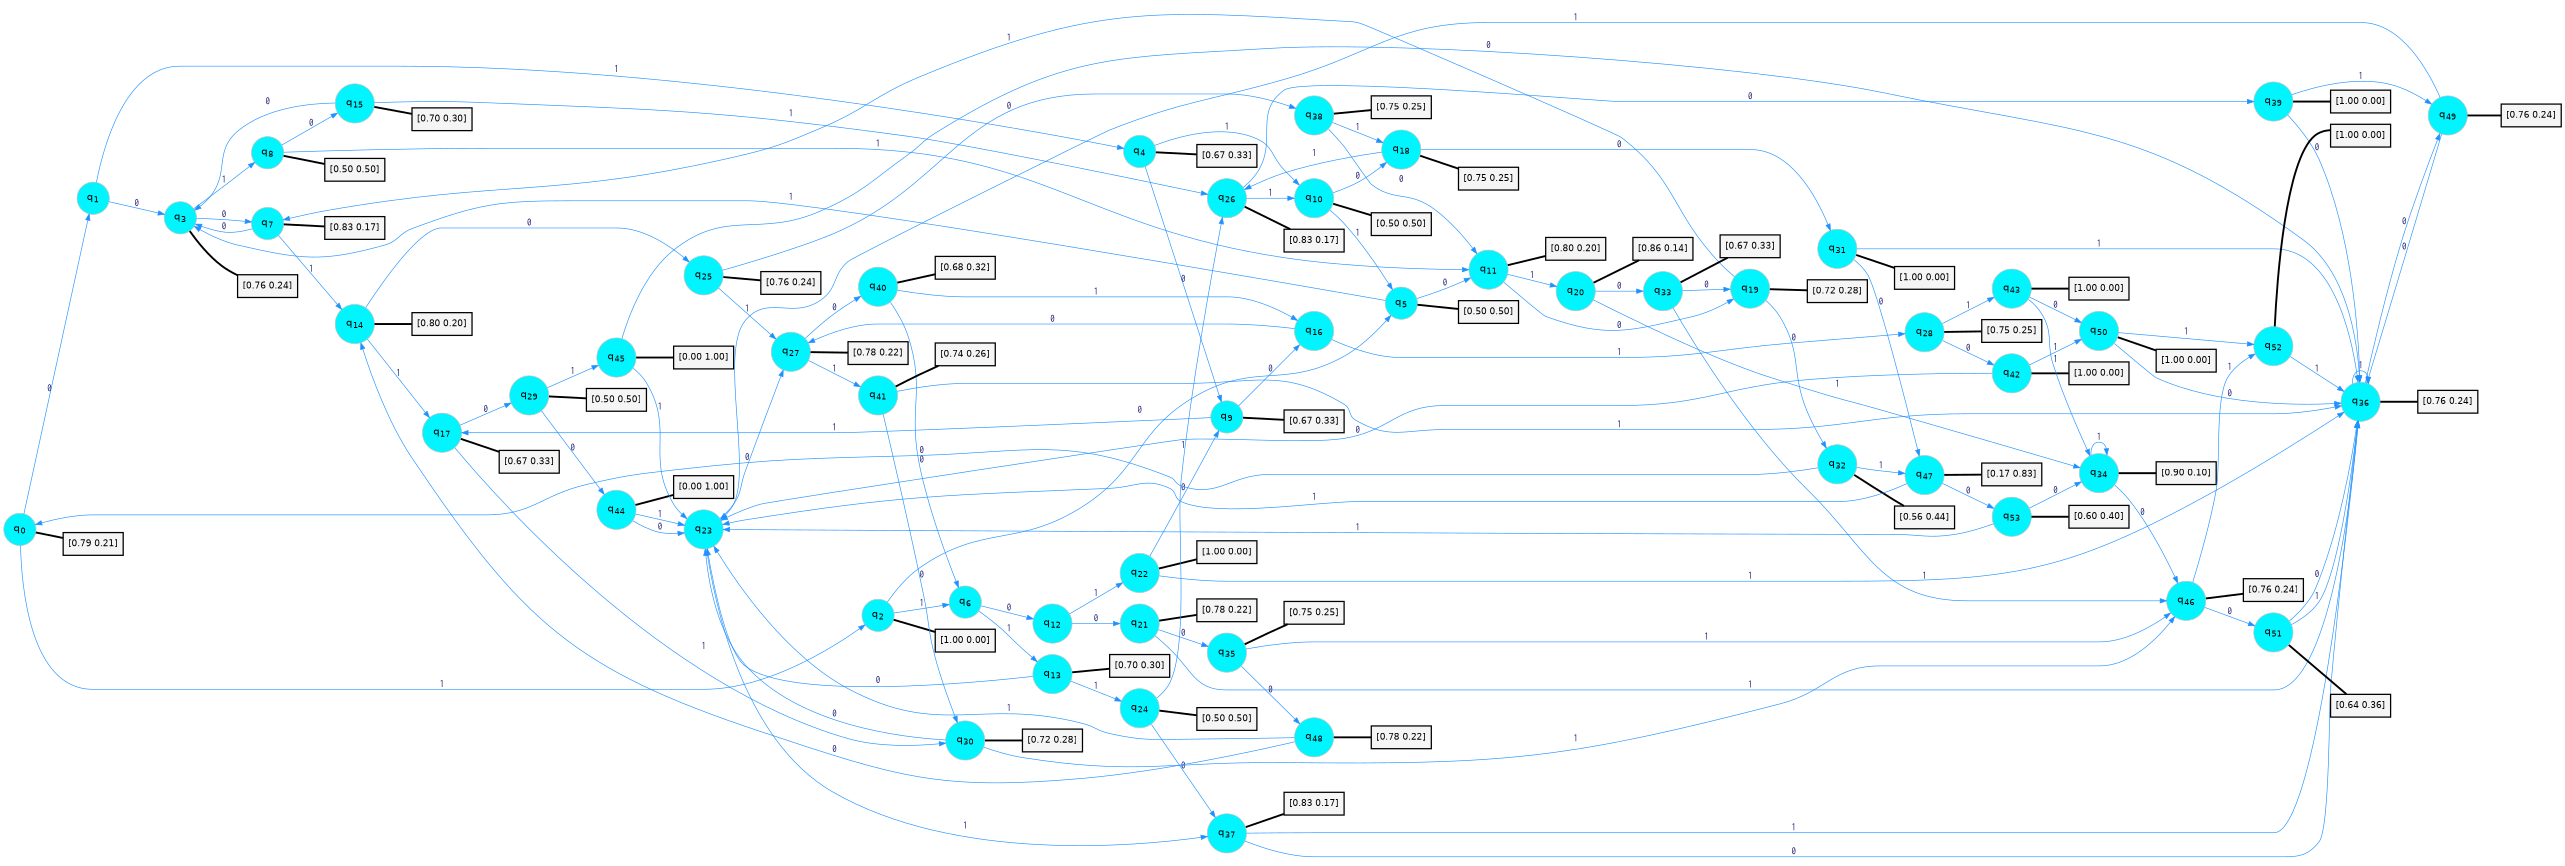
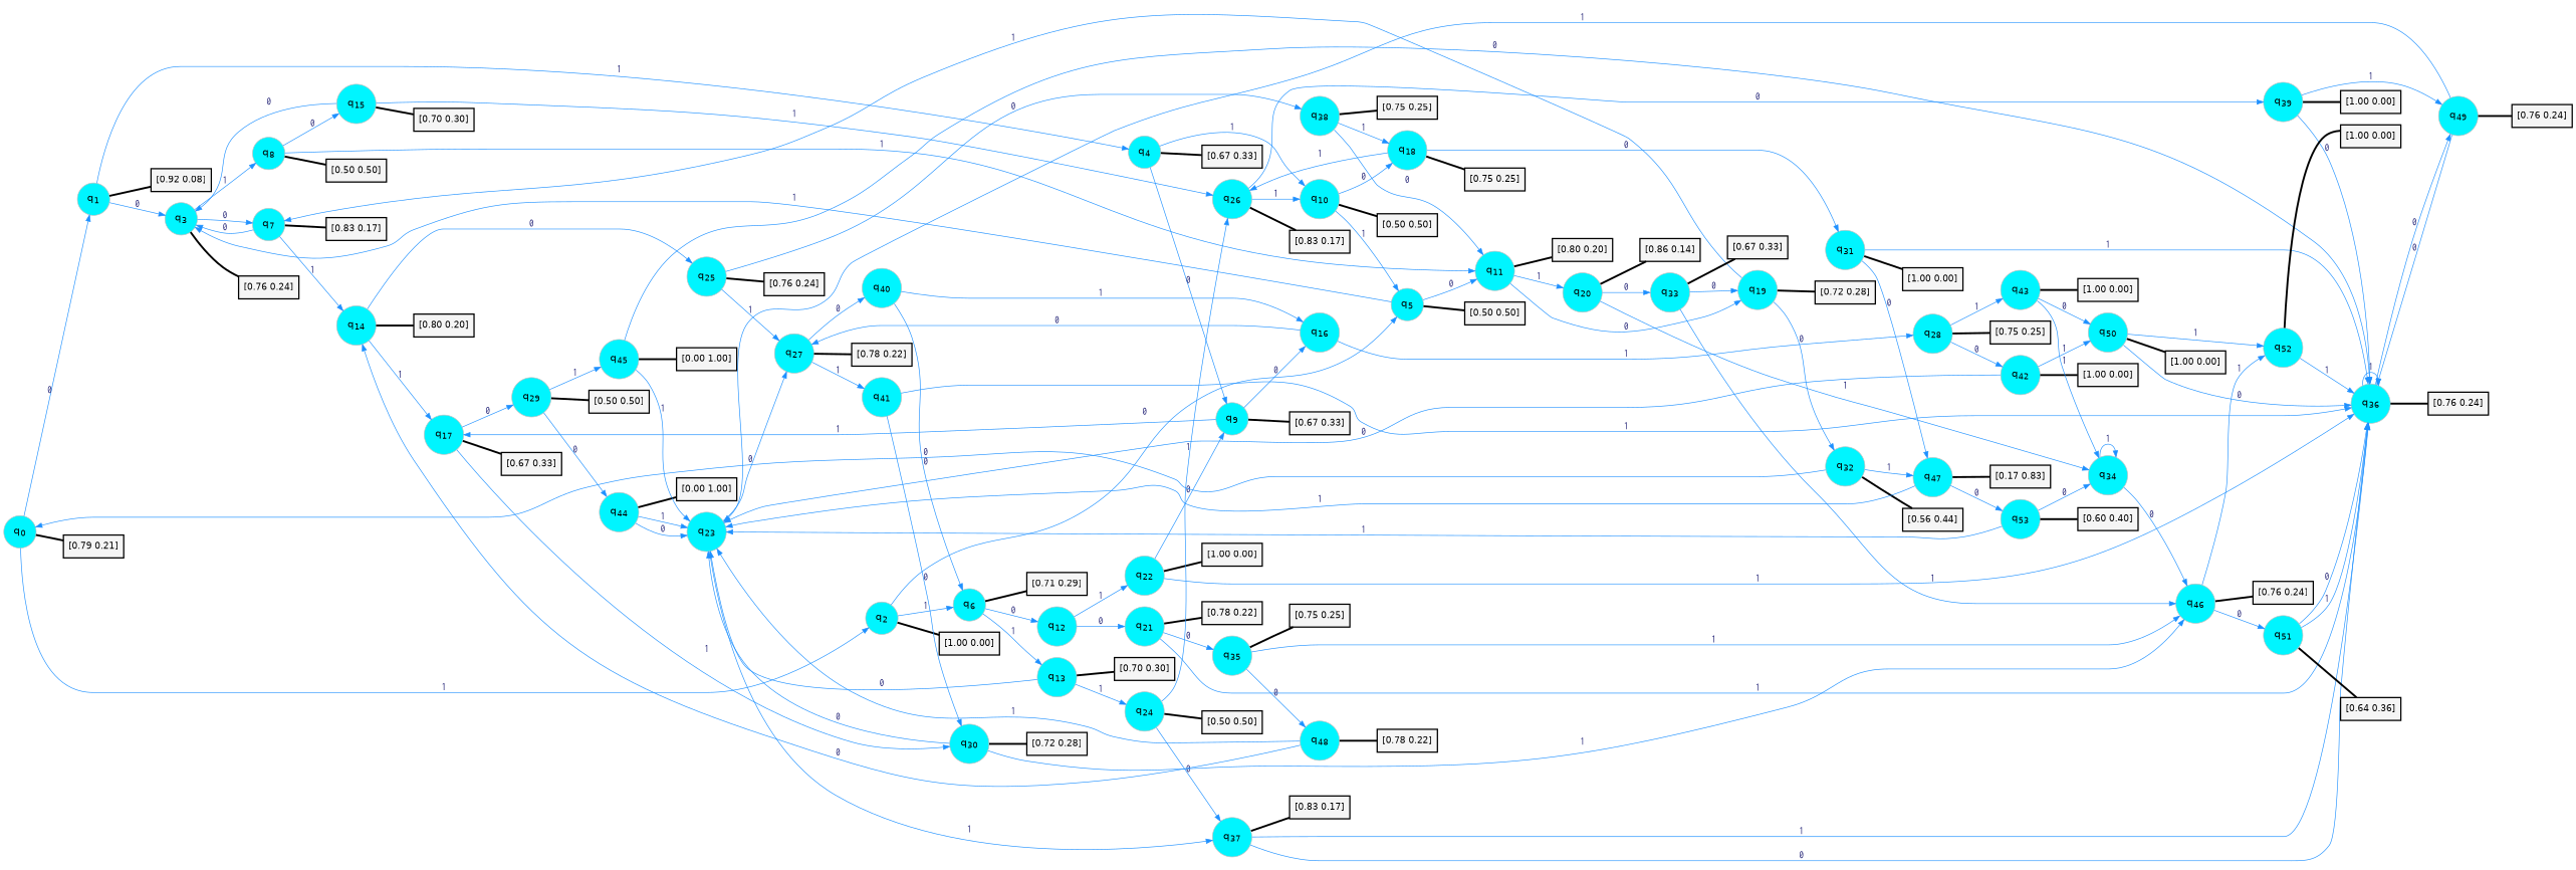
  digraph {
    rankdir=LR
    node [color=gray fillcolor=turquoise1 fontcolor=black fontname=Helvetica fontsize=16 fontweight=bold shape=circle style=filled]
    edge [arrowsize=1 color=dodgerblue1 fontcolor=midnightblue fontname=courier fontweight=bold penwidth=1 style=solid weight=20]
    n1 [label=<q<SUB>0</SUB>>]
    n2 [label=<q<SUB>1</SUB>>]
    n3 [label=<q<SUB>2</SUB>>]
    n4 [color=black fillcolor=whitesmoke fontsize=14 label="[0.79 0.21]" penwidth=2 shape=box]
    n5 [label=<q<SUB>3</SUB>>]
    n6 [label=<q<SUB>4</SUB>>]
+   n7 [color=black fillcolor=whitesmoke fontsize=14 label="[0.92 0.08]" penwidth=2 shape=box]
    n8 [label=<q<SUB>5</SUB>>]
    n9 [label=<q<SUB>6</SUB>>]
    n10 [color=black fillcolor=whitesmoke fontsize=14 label="[1.00 0.00]" penwidth=2 shape=box]
    n11 [label=<q<SUB>7</SUB>>]
    n12 [label=<q<SUB>8</SUB>>]
    n13 [color=black fillcolor=whitesmoke fontsize=14 label="[0.76 0.24]" penwidth=2 shape=box]
    n14 [label=<q<SUB>9</SUB>>]
    n15 [label=<q<SUB>10</SUB>>]
    n16 [color=black fillcolor=whitesmoke fontsize=14 label="[0.67 0.33]" penwidth=2 shape=box]
    n17 [label=<q<SUB>11</SUB>>]
    n18 [color=black fillcolor=whitesmoke fontsize=14 label="[0.50 0.50]" penwidth=2 shape=box]
    n19 [label=<q<SUB>12</SUB>>]
    n20 [label=<q<SUB>13</SUB>>]
+   n21 [color=black fillcolor=whitesmoke fontsize=14 label="[0.71 0.29]" penwidth=2 shape=box]
    n22 [label=<q<SUB>14</SUB>>]
    n23 [color=black fillcolor=whitesmoke fontsize=14 label="[0.83 0.17]" penwidth=2 shape=box]
    n24 [label=<q<SUB>15</SUB>>]
    n25 [color=black fillcolor=whitesmoke fontsize=14 label="[0.50 0.50]" penwidth=2 shape=box]
    n26 [label=<q<SUB>16</SUB>>]
    n27 [label=<q<SUB>17</SUB>>]
    n28 [color=black fillcolor=whitesmoke fontsize=14 label="[0.67 0.33]" penwidth=2 shape=box]
    n29 [label=<q<SUB>18</SUB>>]
    n30 [color=black fillcolor=whitesmoke fontsize=14 label="[0.50 0.50]" penwidth=2 shape=box]
    n31 [label=<q<SUB>19</SUB>>]
    n32 [label=<q<SUB>20</SUB>>]
    n33 [color=black fillcolor=whitesmoke fontsize=14 label="[0.80 0.20]" penwidth=2 shape=box]
    n34 [label=<q<SUB>21</SUB>>]
    n35 [label=<q<SUB>22</SUB>>]
    n36 [label=<q<SUB>23</SUB>>]
    n37 [label=<q<SUB>24</SUB>>]
    n38 [color=black fillcolor=whitesmoke fontsize=14 label="[0.70 0.30]" penwidth=2 shape=box]
    n39 [label=<q<SUB>25</SUB>>]
    n40 [color=black fillcolor=whitesmoke fontsize=14 label="[0.80 0.20]" penwidth=2 shape=box]
    n41 [label=<q<SUB>26</SUB>>]
    n42 [color=black fillcolor=whitesmoke fontsize=14 label="[0.70 0.30]" penwidth=2 shape=box]
    n43 [label=<q<SUB>27</SUB>>]
    n44 [label=<q<SUB>28</SUB>>]
    n45 [label=<q<SUB>29</SUB>>]
    n46 [label=<q<SUB>30</SUB>>]
    n47 [color=black fillcolor=whitesmoke fontsize=14 label="[0.67 0.33]" penwidth=2 shape=box]
    n48 [label=<q<SUB>31</SUB>>]
    n49 [color=black fillcolor=whitesmoke fontsize=14 label="[0.75 0.25]" penwidth=2 shape=box]
    n50 [label=<q<SUB>32</SUB>>]
    n51 [color=black fillcolor=whitesmoke fontsize=14 label="[0.72 0.28]" penwidth=2 shape=box]
    n52 [label=<q<SUB>33</SUB>>]
    n53 [label=<q<SUB>34</SUB>>]
    n54 [color=black fillcolor=whitesmoke fontsize=14 label="[0.86 0.14]" penwidth=2 shape=box]
    n55 [label=<q<SUB>35</SUB>>]
    n56 [label=<q<SUB>36</SUB>>]
    n57 [color=black fillcolor=whitesmoke fontsize=14 label="[0.78 0.22]" penwidth=2 shape=box]
    n58 [color=black fillcolor=whitesmoke fontsize=14 label="[1.00 0.00]" penwidth=2 shape=box]
    n59 [label=<q<SUB>37</SUB>>]
    n60 [color=black fillcolor=whitesmoke fontsize=14 label="[0.50 0.50]" penwidth=2 shape=box]
    n61 [label=<q<SUB>38</SUB>>]
    n62 [color=black fillcolor=whitesmoke fontsize=14 label="[0.76 0.24]" penwidth=2 shape=box]
    n63 [label=<q<SUB>39</SUB>>]
    n64 [color=black fillcolor=whitesmoke fontsize=14 label="[0.83 0.17]" penwidth=2 shape=box]
    n65 [label=<q<SUB>40</SUB>>]
    n66 [label=<q<SUB>41</SUB>>]
    n67 [color=black fillcolor=whitesmoke fontsize=14 label="[0.78 0.22]" penwidth=2 shape=box]
    n68 [label=<q<SUB>42</SUB>>]
    n69 [label=<q<SUB>43</SUB>>]
    n70 [color=black fillcolor=whitesmoke fontsize=14 label="[0.75 0.25]" penwidth=2 shape=box]
    n71 [label=<q<SUB>44</SUB>>]
    n72 [label=<q<SUB>45</SUB>>]
    n73 [color=black fillcolor=whitesmoke fontsize=14 label="[0.50 0.50]" penwidth=2 shape=box]
    n74 [label=<q<SUB>46</SUB>>]
    n75 [color=black fillcolor=whitesmoke fontsize=14 label="[0.72 0.28]" penwidth=2 shape=box]
    n76 [label=<q<SUB>47</SUB>>]
    n77 [color=black fillcolor=whitesmoke fontsize=14 label="[1.00 0.00]" penwidth=2 shape=box]
    n78 [color=black fillcolor=whitesmoke fontsize=14 label="[0.56 0.44]" penwidth=2 shape=box]
    n79 [color=black fillcolor=whitesmoke fontsize=14 label="[0.67 0.33]" penwidth=2 shape=box]
-   n80 [color=black fillcolor=whitesmoke fontsize=14 label="[0.90 0.10]" penwidth=2 shape=box]
    n81 [label=<q<SUB>48</SUB>>]
    n82 [color=black fillcolor=whitesmoke fontsize=14 label="[0.75 0.25]" penwidth=2 shape=box]
    n83 [label=<q<SUB>49</SUB>>]
    n84 [color=black fillcolor=whitesmoke fontsize=14 label="[0.76 0.24]" penwidth=2 shape=box]
    n85 [color=black fillcolor=whitesmoke fontsize=14 label="[0.83 0.17]" penwidth=2 shape=box]
    n86 [color=black fillcolor=whitesmoke fontsize=14 label="[0.75 0.25]" penwidth=2 shape=box]
    n87 [color=black fillcolor=whitesmoke fontsize=14 label="[1.00 0.00]" penwidth=2 shape=box]
-   n88 [color=black fillcolor=whitesmoke fontsize=14 label="[0.68 0.32]" penwidth=2 shape=box]
-   n89 [color=black fillcolor=whitesmoke fontsize=14 label="[0.74 0.26]" penwidth=2 shape=box]
    n90 [label=<q<SUB>50</SUB>>]
    n91 [color=black fillcolor=whitesmoke fontsize=14 label="[1.00 0.00]" penwidth=2 shape=box]
    n92 [color=black fillcolor=whitesmoke fontsize=14 label="[1.00 0.00]" penwidth=2 shape=box]
    n93 [color=black fillcolor=whitesmoke fontsize=14 label="[0.00 1.00]" penwidth=2 shape=box]
    n94 [color=black fillcolor=whitesmoke fontsize=14 label="[0.00 1.00]" penwidth=2 shape=box]
    n95 [label=<q<SUB>51</SUB>>]
    n96 [label=<q<SUB>52</SUB>>]
    n97 [color=black fillcolor=whitesmoke fontsize=14 label="[0.76 0.24]" penwidth=2 shape=box]
    n98 [label=<q<SUB>53</SUB>>]
    n99 [color=black fillcolor=whitesmoke fontsize=14 label="[0.17 0.83]" penwidth=2 shape=box]
    n100 [color=black fillcolor=whitesmoke fontsize=14 label="[0.78 0.22]" penwidth=2 shape=box]
    n101 [color=black fillcolor=whitesmoke fontsize=14 label="[0.76 0.24]" penwidth=2 shape=box]
    n102 [color=black fillcolor=whitesmoke fontsize=14 label="[1.00 0.00]" penwidth=2 shape=box]
    n103 [color=black fillcolor=whitesmoke fontsize=14 label="[0.64 0.36]" penwidth=2 shape=box]
    n104 [color=black fillcolor=whitesmoke fontsize=14 label="[1.00 0.00]" penwidth=2 shape=box]
    n105 [color=black fillcolor=whitesmoke fontsize=14 label="[0.60 0.40]" penwidth=2 shape=box]
    n1 -> n2 [label=0]
    n1 -> n3 [label=1]
    n1 -> n4 [arrowhead=none color=black penwidth=3]
    n2 -> n5 [label=0]
    n2 -> n6 [label=1]
+   n2 -> n7 [arrowhead=none color=black penwidth=3]
    n3 -> n8 [label=0]
    n3 -> n9 [label=1]
    n3 -> n10 [arrowhead=none color=black penwidth=3]
    n5 -> n11 [label=0]
    n5 -> n12 [label=1]
    n5 -> n13 [arrowhead=none color=black penwidth=3]
    n6 -> n14 [label=0]
    n6 -> n15 [label=1]
    n6 -> n16 [arrowhead=none color=black penwidth=3]
    n8 -> n5 [label=1]
    n8 -> n17 [label=0]
    n8 -> n18 [arrowhead=none color=black penwidth=3]
    n9 -> n19 [label=0]
    n9 -> n20 [label=1]
+   n9 -> n21 [arrowhead=none color=black penwidth=3]
    n11 -> n5 [label=0]
    n11 -> n22 [label=1]
    n11 -> n23 [arrowhead=none color=black penwidth=3]
    n12 -> n17 [label=1]
    n12 -> n24 [label=0]
    n12 -> n25 [arrowhead=none color=black penwidth=3]
    n14 -> n26 [label=0]
    n14 -> n27 [label=1]
    n14 -> n28 [arrowhead=none color=black penwidth=3]
    n15 -> n8 [label=1]
    n15 -> n29 [label=0]
    n15 -> n30 [arrowhead=none color=black penwidth=3]
    n17 -> n31 [label=0]
    n17 -> n32 [label=1]
    n17 -> n33 [arrowhead=none color=black penwidth=3]
    n19 -> n34 [label=0]
    n19 -> n35 [label=1]
    n20 -> n36 [label=0]
    n20 -> n37 [label=1]
    n20 -> n38 [arrowhead=none color=black penwidth=3]
    n22 -> n27 [label=1]
    n22 -> n39 [label=0]
    n22 -> n40 [arrowhead=none color=black penwidth=3]
    n24 -> n5 [label=0]
    n24 -> n41 [label=1]
    n24 -> n42 [arrowhead=none color=black penwidth=3]
    n26 -> n43 [label=0]
    n26 -> n44 [label=1]
    n27 -> n45 [label=0]
    n27 -> n46 [label=1]
    n27 -> n47 [arrowhead=none color=black penwidth=3]
    n29 -> n41 [label=1]
    n29 -> n48 [label=0]
    n29 -> n49 [arrowhead=none color=black penwidth=3]
    n31 -> n11 [label=1]
    n31 -> n50 [label=0]
    n31 -> n51 [arrowhead=none color=black penwidth=3]
    n32 -> n52 [label=0]
    n32 -> n53 [label=1]
    n32 -> n54 [arrowhead=none color=black penwidth=3]
    n34 -> n55 [label=0]
    n34 -> n56 [label=1]
    n34 -> n57 [arrowhead=none color=black penwidth=3]
    n35 -> n14 [label=0]
    n35 -> n56 [label=1]
    n35 -> n58 [arrowhead=none color=black penwidth=3]
    n36 -> n43 [label=0]
    n36 -> n59 [label=1]
    n37 -> n41 [label=1]
    n37 -> n59 [label=0]
    n37 -> n60 [arrowhead=none color=black penwidth=3]
    n39 -> n43 [label=1]
    n39 -> n61 [label=0]
    n39 -> n62 [arrowhead=none color=black penwidth=3]
    n41 -> n15 [label=1]
    n41 -> n63 [label=0]
    n41 -> n64 [arrowhead=none color=black penwidth=3]
    n43 -> n65 [label=0]
    n43 -> n66 [label=1]
    n43 -> n67 [arrowhead=none color=black penwidth=3]
    n44 -> n68 [label=0]
    n44 -> n69 [label=1]
    n44 -> n70 [arrowhead=none color=black penwidth=3]
    n45 -> n71 [label=0]
    n45 -> n72 [label=1]
    n45 -> n73 [arrowhead=none color=black penwidth=3]
    n46 -> n36 [label=0]
    n46 -> n74 [label=1]
    n46 -> n75 [arrowhead=none color=black penwidth=3]
    n48 -> n56 [label=1]
    n48 -> n76 [label=0]
    n48 -> n77 [arrowhead=none color=black penwidth=3]
    n50 -> n1 [label=0]
    n50 -> n76 [label=1]
    n50 -> n78 [arrowhead=none color=black penwidth=3]
    n52 -> n31 [label=0]
    n52 -> n74 [label=1]
    n52 -> n79 [arrowhead=none color=black penwidth=3]
    n53 -> n53 [label=1]
    n53 -> n74 [label=0]
-   n53 -> n80 [arrowhead=none color=black penwidth=3]
    n55 -> n74 [label=1]
    n55 -> n81 [label=0]
    n55 -> n82 [arrowhead=none color=black penwidth=3]
    n56 -> n56 [label=1]
    n56 -> n83 [label=0]
    n56 -> n84 [arrowhead=none color=black penwidth=3]
    n59 -> n56 [label=0]
    n59 -> n56 [label=1]
    n59 -> n85 [arrowhead=none color=black penwidth=3]
    n61 -> n17 [label=0]
    n61 -> n29 [label=1]
    n61 -> n86 [arrowhead=none color=black penwidth=3]
    n63 -> n56 [label=0]
    n63 -> n83 [label=1]
    n63 -> n87 [arrowhead=none color=black penwidth=3]
    n65 -> n9 [label=0]
    n65 -> n26 [label=1]
-   n65 -> n88 [arrowhead=none color=black penwidth=3]
    n66 -> n46 [label=0]
    n66 -> n56 [label=1]
-   n66 -> n89 [arrowhead=none color=black penwidth=3]
    n68 -> n36 [label=0]
    n68 -> n90 [label=1]
    n68 -> n91 [arrowhead=none color=black penwidth=3]
    n69 -> n53 [label=1]
    n69 -> n90 [label=0]
    n69 -> n92 [arrowhead=none color=black penwidth=3]
    n71 -> n36 [label=0]
    n71 -> n36 [label=1]
    n71 -> n93 [arrowhead=none color=black penwidth=3]
    n72 -> n36 [label=1]
    n72 -> n56 [label=0]
    n72 -> n94 [arrowhead=none color=black penwidth=3]
    n74 -> n95 [label=0]
    n74 -> n96 [label=1]
    n74 -> n97 [arrowhead=none color=black penwidth=3]
    n76 -> n36 [label=1]
    n76 -> n98 [label=0]
    n76 -> n99 [arrowhead=none color=black penwidth=3]
    n81 -> n22 [label=0]
    n81 -> n36 [label=1]
    n81 -> n100 [arrowhead=none color=black penwidth=3]
    n83 -> n36 [label=1]
    n83 -> n56 [label=0]
    n83 -> n101 [arrowhead=none color=black penwidth=3]
    n90 -> n56 [label=0]
    n90 -> n96 [label=1]
    n90 -> n102 [arrowhead=none color=black penwidth=3]
    n95 -> n56 [label=0]
    n95 -> n56 [label=1]
    n95 -> n103 [arrowhead=none color=black penwidth=3]
    n96 -> n56 [label=1]
    n96 -> n104 [arrowhead=none color=black penwidth=3]
    n98 -> n36 [label=1]
    n98 -> n53 [label=0]
    n98 -> n105 [arrowhead=none color=black penwidth=3]
  }
